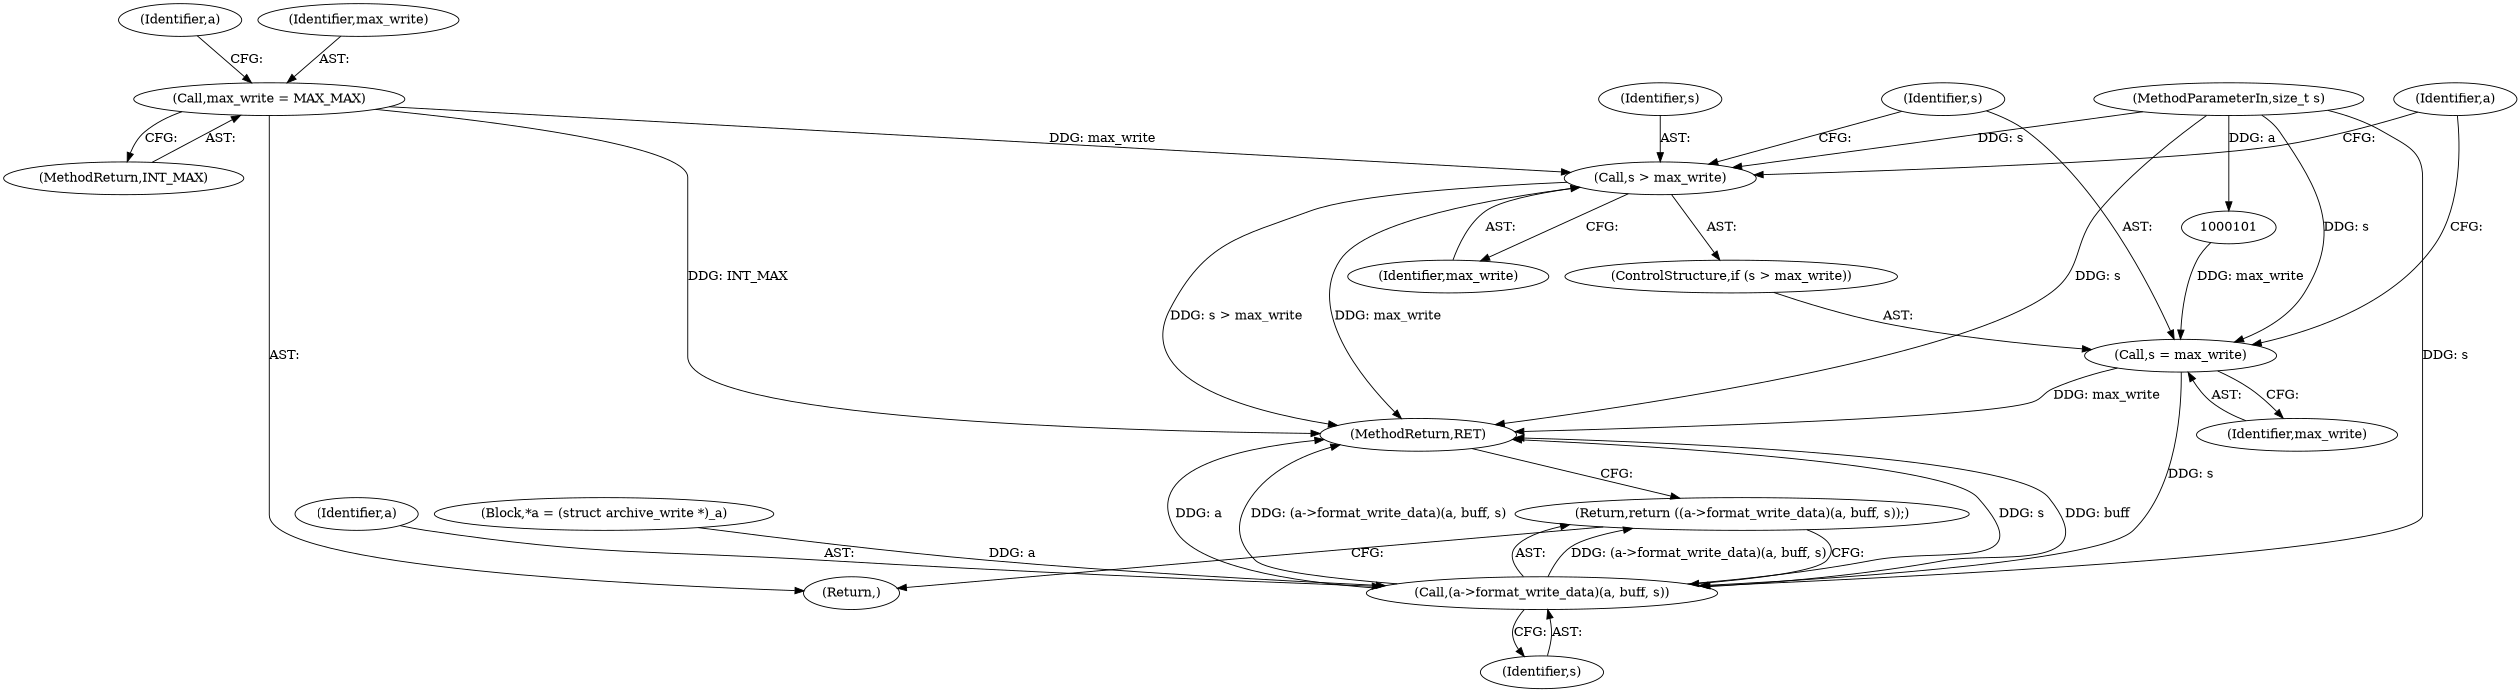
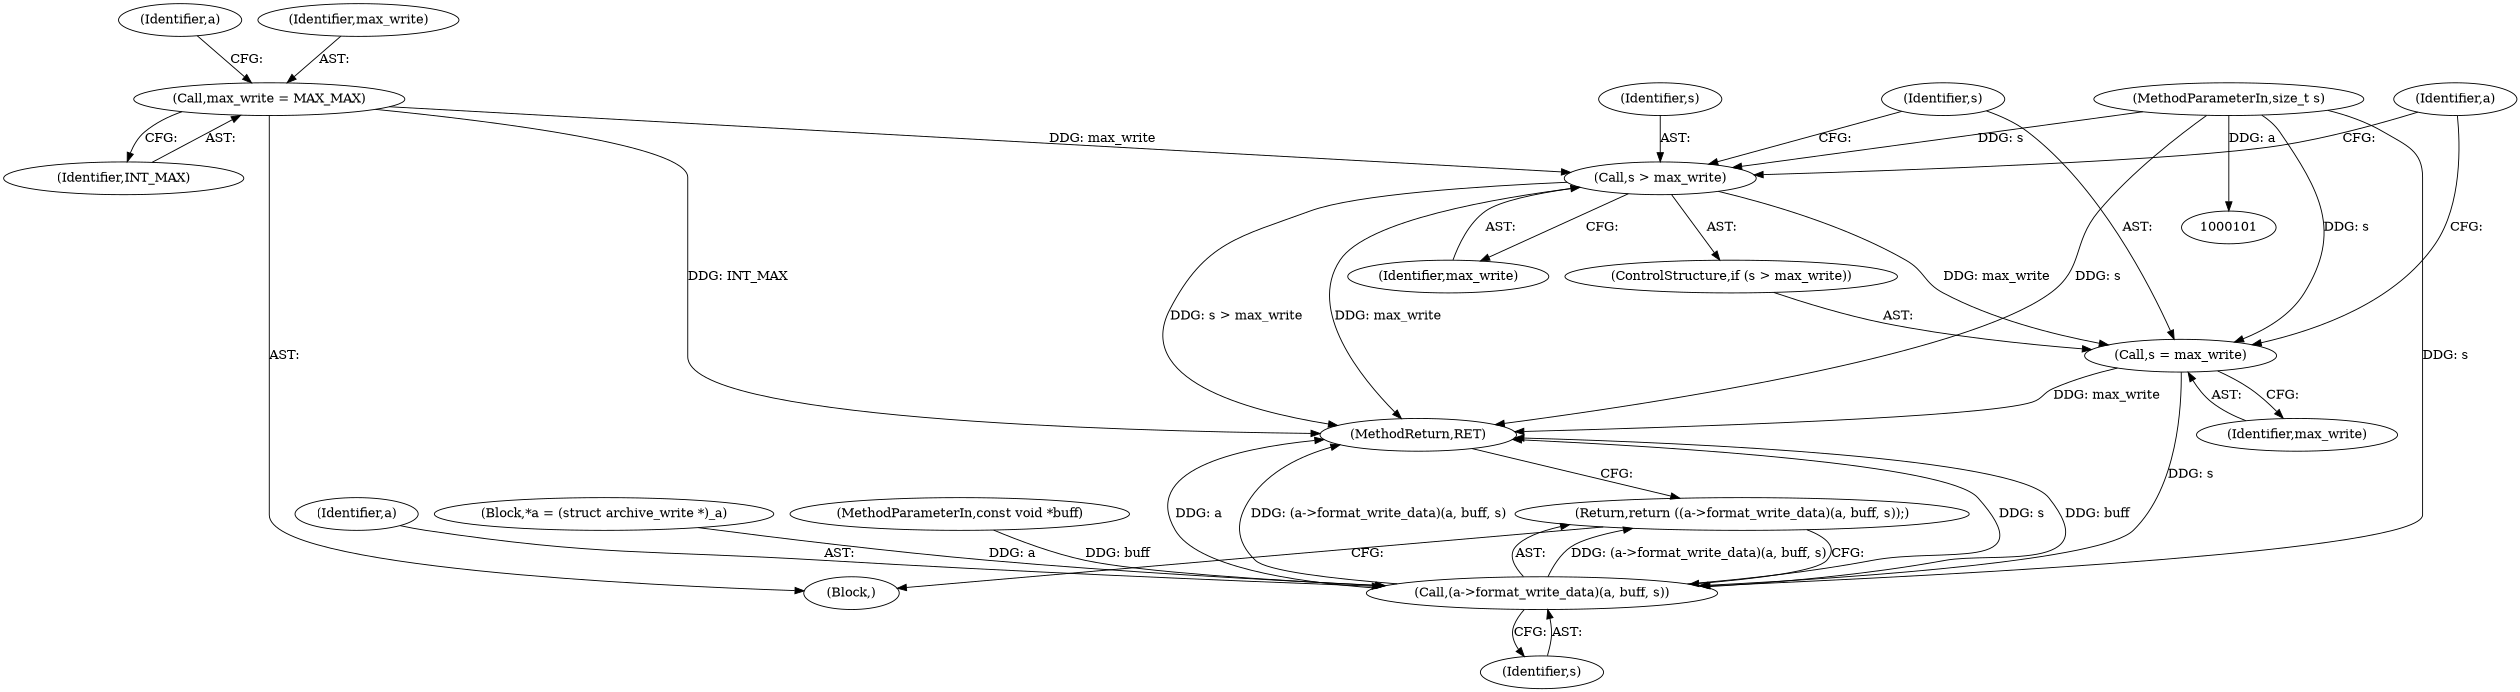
  digraph {
    n1 [label="(Call,s > max_write)"]
    n2 [label="(Call,s = max_write)"]
    n3 [label="(Identifier,max_write)"]
    n4 [label="(MethodReturn,RET)"]
    n5 [label="(ControlStructure,if (s > max_write))"]
    n6 [label="(Call,(a->format_write_data)(a, buff, s))"]
    n7 [label="(Identifier,max_write)"]
    n8 [label="(Return,return ((a->format_write_data)(a, buff, s));)"]
    n9 [label="(Identifier,s)"]
    n10 [label="(MethodParameterIn,size_t s)"]
    1000101
    n12 [label="(Call,max_write = MAX_MAX)"]
-   n13 [label="(MethodReturn,INT_MAX)"]
-   n14 [label="(Return,)"]
+   n13 [label="(Identifier,INT_MAX)"]
+   n14 [label="(Block,)"]
    n15 [label="(Identifier,a)"]
    n16 [label="(Identifier,a)"]
    n17 [label="(Block,*a = (struct archive_write *)_a)"]
    n18 [label="(Identifier,max_write)"]
+   n19 [label="(MethodParameterIn,const void *buff)"]
    n20 [label="(Identifier,s)"]
    n21 [label="(Identifier,s)"]
    n22 [label="(Identifier,a)"]
-   1000101 -> n2 [label="DDG: max_write"]
+   n1 -> n2 [label="DDG: max_write"]
    n1 -> n3 [label="CFG: "]
    n1 -> n4 [label="DDG: s > max_write"]
    n1 -> n4 [label="DDG: max_write"]
    n1 -> n5 [label="AST: "]
    n2 -> n4 [label="DDG: max_write"]
    n2 -> n6 [label="DDG: s"]
    n2 -> n7 [label="CFG: "]
    n3 -> n1 [label="AST: "]
    n4 -> n8 [label="CFG: "]
    n5 -> n2 [label="AST: "]
    n6 -> n4 [label="DDG: s"]
    n6 -> n4 [label="DDG: buff"]
    n6 -> n4 [label="DDG: a"]
    n6 -> n4 [label="DDG: (a->format_write_data)(a, buff, s)"]
    n6 -> n8 [label="AST: "]
    n6 -> n8 [label="DDG: (a->format_write_data)(a, buff, s)"]
    n6 -> n9 [label="CFG: "]
    n7 -> n2 [label="AST: "]
    n8 -> n6 [label="CFG: "]
    n8 -> n14 [label="CFG: "]
    n9 -> n6 [label="AST: "]
    n10 -> n1 [label="DDG: s"]
    n10 -> n2 [label="DDG: s"]
    n10 -> n4 [label="DDG: s"]
    n10 -> n6 [label="DDG: s"]
    n10 -> 1000101 [label="DDG: a"]
    n12 -> n1 [label="DDG: max_write"]
    n12 -> n4 [label="DDG: INT_MAX"]
    n12 -> n13 [label="CFG: "]
    n12 -> n14 [label="AST: "]
    n13 -> n12 [label="AST: "]
    n15 -> n6 [label="AST: "]
    n16 -> n12 [label="CFG: "]
    n17 -> n6 [label="DDG: a"]
    n18 -> n12 [label="AST: "]
+   n19 -> n6 [label="DDG: buff"]
    n20 -> n1 [label="AST: "]
    n21 -> n1 [label="CFG: "]
    n21 -> n2 [label="AST: "]
    n22 -> n1 [label="CFG: "]
    n22 -> n2 [label="CFG: "]
  }
